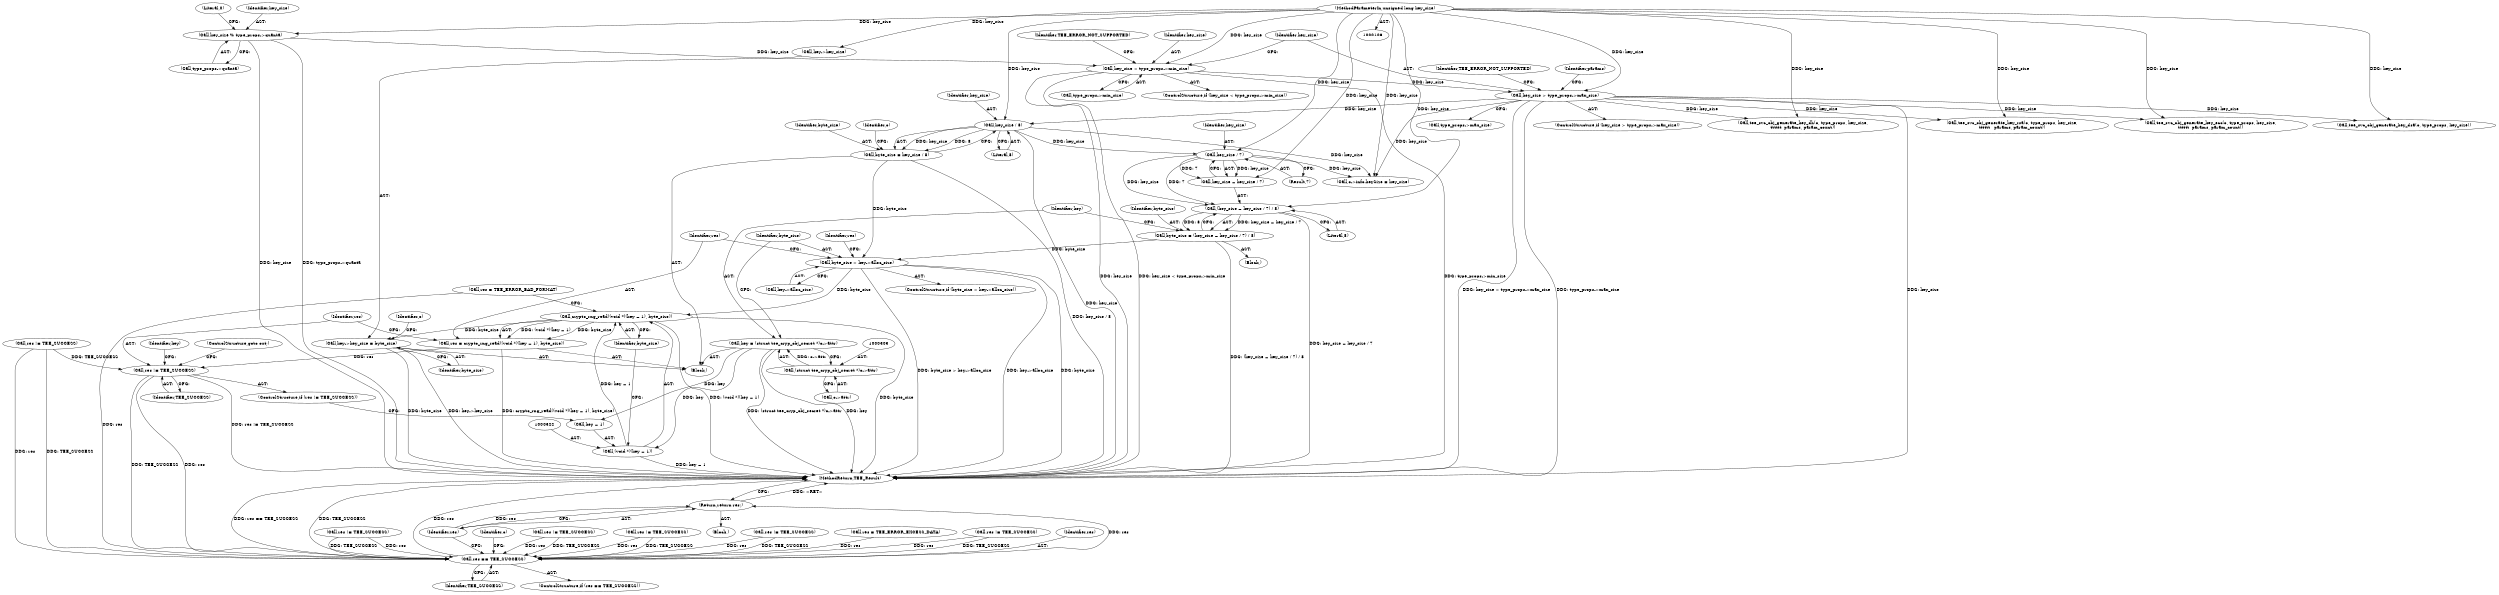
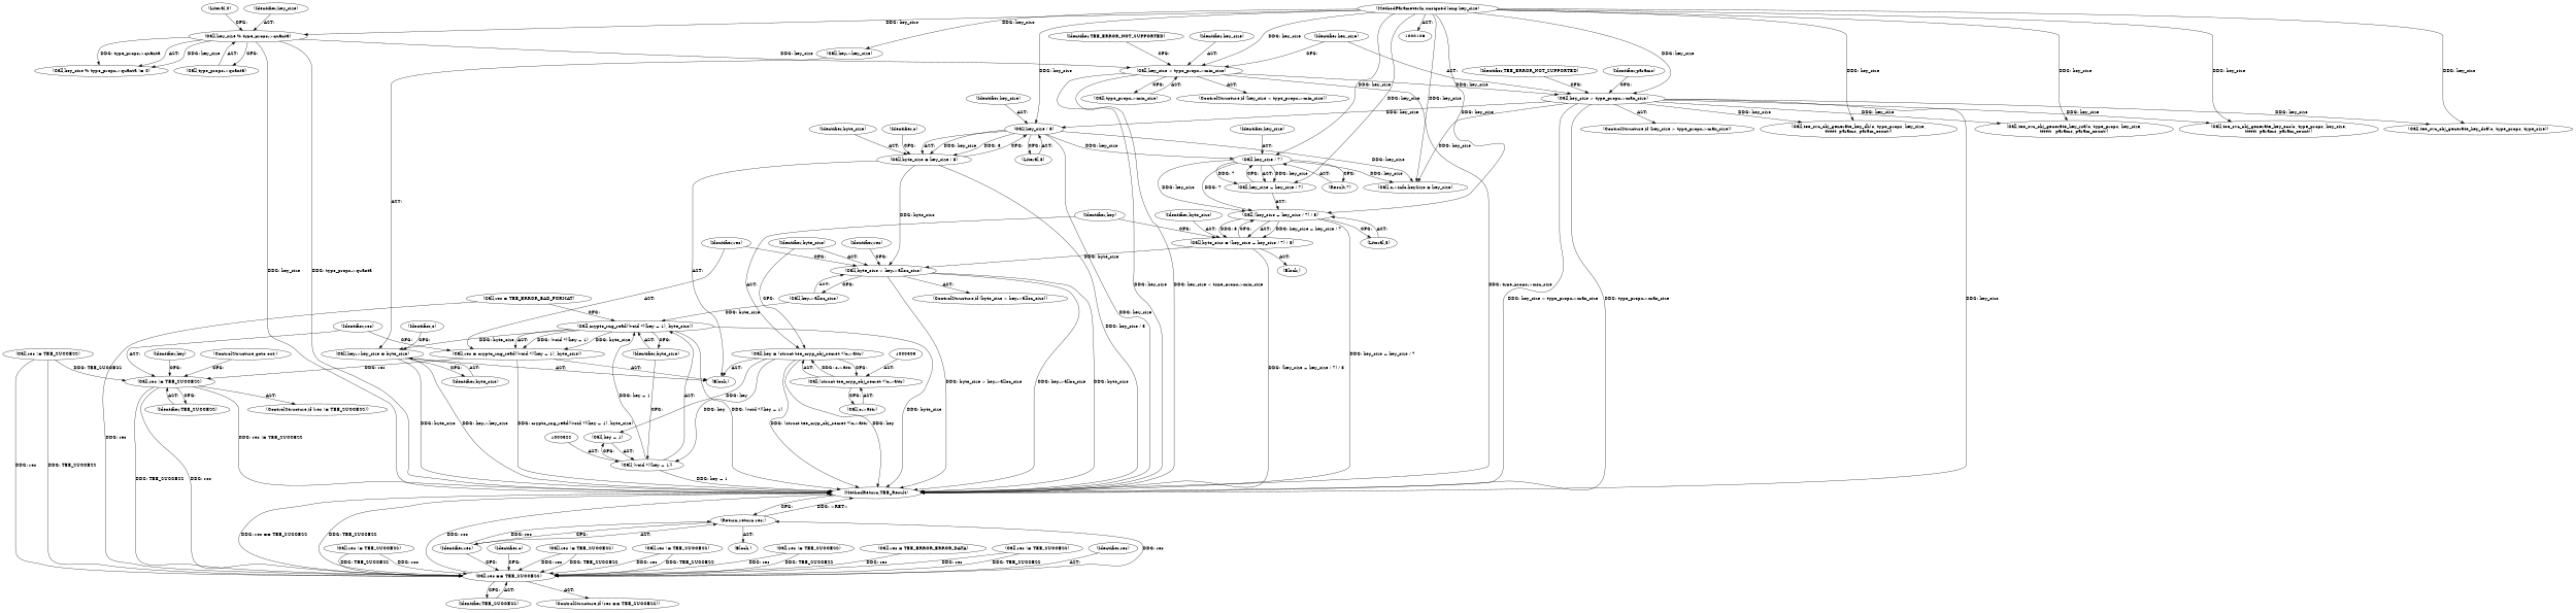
  digraph {
    n1 [label="(Call,crypto_rng_read((void *)(key + 1), byte_size))"]
    n2 [label="(Call,res = crypto_rng_read((void *)(key + 1), byte_size))"]
    n3 [label="(Call,key->key_size = byte_size)"]
    n4 [label="(MethodReturn,TEE_Result)"]
    n5 [label="(Identifier,byte_size)"]
    n6 [label="(Block,)"]
    n7 [label="(Call,res != TEE_SUCCESS)"]
    n8 [label="(Identifier,byte_size)"]
    n9 [label="(Return,return res;)"]
    n10 [label="(Call,(void *)(key + 1))"]
    n11 [label="(Call,key + 1)"]
    n12 [label="(Call,key = (struct tee_cryp_obj_secret *)o->attr)"]
    n13 [label="(Call,(struct tee_cryp_obj_secret *)o->attr)"]
    n14 [label="(Call,o->attr)"]
    n15 [label="(Call,byte_size > key->alloc_size)"]
    n16 [label="(ControlStructure,if (byte_size > key->alloc_size))"]
    n17 [label="(Call,key->alloc_size)"]
    n18 [label="(Call,byte_size = (key_size + key_size / 7) / 8)"]
    n19 [label="(Call,(key_size + key_size / 7) / 8)"]
    n20 [label="(Block,)"]
    n21 [label="(Literal,8)"]
    n22 [label="(Call,key_size / 7)"]
    n23 [label="(Call,key_size + key_size / 7)"]
    n24 [label="(Result,7)"]
    n25 [label="(Call,o->info.keySize = key_size)"]
    n26 [label="(Call,key_size / 8)"]
    n27 [label="(Call,byte_size = key_size / 8)"]
    n28 [label="(Literal,8)"]
    n29 [label="(Call,key_size > type_props->max_size)"]
    n30 [label="(ControlStructure,if (key_size > type_props->max_size))"]
    n31 [label="(Call,tee_svc_obj_generate_key_ecc(o, type_props, key_size,\n\t\t\t\t\t\t  params, param_count))"]
-   n32 [label="(Call,type_props->max_size)"]
-   n33 [label="(Call,tee_svc_obj_generate_key_dsa(o, type_props, key_size))"]
+   n33 [label="(Call,tee_svc_obj_generate_key_dsa(o, type_props, type_size))"]
    n34 [label="(Call,tee_svc_obj_generate_key_dh(o, type_props, key_size,\n\t\t\t\t\t\t  params, param_count))"]
    n35 [label="(Call,tee_svc_obj_generate_key_rsa(o, type_props, key_size,\n\t\t\t\t\t\t   params, param_count))"]
    n36 [label="(Call,key_size < type_props->min_size)"]
    n37 [label="(ControlStructure,if (key_size < type_props->min_size))"]
    n38 [label="(Call,type_props->min_size)"]
    n39 [label="(Call,key_size % type_props->quanta)"]
    n40 [label="(Call,type_props->quanta)"]
+   n41 [label="(Call,key_size % type_props->quanta != 0)"]
    n42 [label="(MethodParameterIn,unsigned long key_size)"]
    1000106
    n44 [label="(Call,key->key_size)"]
    n45 [label="(Call,res == TEE_SUCCESS)"]
    n46 [label="(Identifier,TEE_SUCCESS)"]
    n47 [label="(ControlStructure,if (res != TEE_SUCCESS))"]
    n48 [label="(Identifier,TEE_SUCCESS)"]
    n49 [label="(ControlStructure,if (res == TEE_SUCCESS))"]
    n50 [label="(Identifier,res)"]
    n51 [label="(Block,)"]
    n52 [label="(Identifier,key_size)"]
    n53 [label="(Identifier,byte_size)"]
    n54 [label="(Identifier,res)"]
    n55 [label="(Call,res != TEE_SUCCESS)"]
    n56 [label="(Literal,0)"]
    n57 [label="(Call,res != TEE_SUCCESS)"]
    n58 [label="(Identifier,params)"]
    n59 [label="(Identifier,res)"]
    n60 [label="(Identifier,key)"]
    n61 [label="(Identifier,TEE_ERROR_NOT_SUPPORTED)"]
    n62 [label="(Identifier,res)"]
    n63 [label="(Identifier,o)"]
    n64 [label="(Call,res != TEE_SUCCESS)"]
    n65 [label="(Call,res != TEE_SUCCESS)"]
    n66 [label="(Identifier,key_size)"]
    n67 [label="(ControlStructure,goto out;)"]
    n68 [label="(Identifier,key_size)"]
    n69 [label="(Identifier,byte_size)"]
    n70 [label="(Call,res = TEE_ERROR_BAD_FORMAT)"]
    n71 [label="(Identifier,TEE_ERROR_NOT_SUPPORTED)"]
    n72 [label="(Identifier,key_size)"]
    n73 [label="(Identifier,o)"]
    n74 [label="(Call,res != TEE_SUCCESS)"]
-   n75 [label="(Call,res = TEE_ERROR_EXCESS_DATA)"]
+   n75 [label="(Call,res = TEE_ERROR_ERROR_DATA)"]
    n76 [label="(Identifier,o)"]
    n77 [label="(Call,res != TEE_SUCCESS)"]
    n78 [label="(Identifier,res)"]
    n79 [label="(Identifier,byte_size)"]
    n80 [label="(Identifier,key)"]
    n81 [label="(Identifier,key_size)"]
    1000322
    1000303
    n1 -> n2 [label="AST: "]
    n1 -> n2 [label="DDG: (void *)(key + 1)"]
    n1 -> n2 [label="DDG: byte_size"]
    n1 -> n3 [label="DDG: byte_size"]
    n1 -> n4 [label="DDG: byte_size"]
    n1 -> n4 [label="DDG: (void *)(key + 1)"]
    n1 -> n5 [label="CFG: "]
    n2 -> n4 [label="DDG: crypto_rng_read((void *)(key + 1), byte_size)"]
    n2 -> n6 [label="AST: "]
    n2 -> n7 [label="DDG: res"]
    n3 -> n4 [label="DDG: key->key_size"]
    n3 -> n4 [label="DDG: byte_size"]
    n3 -> n6 [label="AST: "]
    n3 -> n8 [label="CFG: "]
    n4 -> n9 [label="CFG: "]
    n5 -> n1 [label="AST: "]
    n5 -> n10 [label="CFG: "]
    n7 -> n4 [label="DDG: res != TEE_SUCCESS"]
    n7 -> n45 [label="DDG: res"]
    n7 -> n45 [label="DDG: TEE_SUCCESS"]
    n7 -> n46 [label="CFG: "]
    n7 -> n47 [label="AST: "]
    n8 -> n3 [label="AST: "]
    n9 -> n4 [label="DDG: <RET>"]
    n9 -> n50 [label="CFG: "]
    n9 -> n51 [label="AST: "]
    n10 -> n1 [label="AST: "]
    n10 -> n1 [label="DDG: key + 1"]
    n10 -> n4 [label="DDG: key + 1"]
-   n47 -> n11 [label="CFG: "]
+   n10 -> n11 [label="CFG: "]
    n11 -> n10 [label="AST: "]
    n12 -> n4 [label="DDG: key"]
    n12 -> n4 [label="DDG: (struct tee_cryp_obj_secret *)o->attr"]
    n12 -> n6 [label="AST: "]
    n12 -> n10 [label="DDG: key"]
    n12 -> n11 [label="DDG: key"]
    n12 -> n13 [label="CFG: "]
    n13 -> n12 [label="AST: "]
    n13 -> n12 [label="DDG: o->attr"]
    n13 -> n14 [label="CFG: "]
    n14 -> n13 [label="AST: "]
-   n15 -> n1 [label="DDG: byte_size"]
+   n17 -> n1 [label="DDG: byte_size"]
    n15 -> n4 [label="DDG: key->alloc_size"]
    n15 -> n4 [label="DDG: byte_size"]
    n15 -> n4 [label="DDG: byte_size > key->alloc_size"]
    n15 -> n16 [label="AST: "]
    n15 -> n17 [label="CFG: "]
    n17 -> n15 [label="AST: "]
    n18 -> n4 [label="DDG: (key_size + key_size / 7) / 8"]
    n18 -> n15 [label="DDG: byte_size"]
    n18 -> n19 [label="CFG: "]
    n18 -> n20 [label="AST: "]
    n19 -> n4 [label="DDG: key_size + key_size / 7"]
    n19 -> n18 [label="AST: "]
    n19 -> n18 [label="DDG: key_size + key_size / 7"]
    n19 -> n18 [label="DDG: 8"]
    n19 -> n21 [label="CFG: "]
    n21 -> n19 [label="AST: "]
    n22 -> n19 [label="DDG: key_size"]
    n22 -> n19 [label="DDG: 7"]
    n22 -> n23 [label="AST: "]
    n22 -> n23 [label="DDG: key_size"]
    n22 -> n23 [label="DDG: 7"]
    n22 -> n24 [label="CFG: "]
    n22 -> n25 [label="DDG: key_size"]
    n23 -> n19 [label="AST: "]
    n23 -> n22 [label="CFG: "]
    n24 -> n22 [label="AST: "]
    n26 -> n4 [label="DDG: key_size"]
    n26 -> n22 [label="DDG: key_size"]
    n26 -> n25 [label="DDG: key_size"]
    n26 -> n27 [label="AST: "]
    n26 -> n27 [label="DDG: key_size"]
    n26 -> n27 [label="DDG: 8"]
    n26 -> n28 [label="CFG: "]
    n27 -> n4 [label="DDG: key_size / 8"]
    n27 -> n6 [label="AST: "]
    n27 -> n15 [label="DDG: byte_size"]
    n27 -> n26 [label="CFG: "]
    n28 -> n26 [label="AST: "]
    n29 -> n4 [label="DDG: key_size > type_props->max_size"]
    n29 -> n4 [label="DDG: type_props->max_size"]
    n29 -> n4 [label="DDG: key_size"]
    n29 -> n25 [label="DDG: key_size"]
    n29 -> n26 [label="DDG: key_size"]
    n29 -> n30 [label="AST: "]
    n29 -> n31 [label="DDG: key_size"]
-   n29 -> n32 [label="CFG: "]
    n29 -> n33 [label="DDG: key_size"]
    n29 -> n34 [label="DDG: key_size"]
    n29 -> n35 [label="DDG: key_size"]
    n36 -> n4 [label="DDG: type_props->min_size"]
    n36 -> n4 [label="DDG: key_size"]
    n36 -> n4 [label="DDG: key_size < type_props->min_size"]
    n36 -> n29 [label="DDG: key_size"]
    n36 -> n37 [label="AST: "]
    n36 -> n38 [label="CFG: "]
    n38 -> n36 [label="AST: "]
    n39 -> n4 [label="DDG: key_size"]
    n39 -> n4 [label="DDG: type_props->quanta"]
    n39 -> n36 [label="DDG: key_size"]
    n39 -> n40 [label="CFG: "]
+   n39 -> n41 [label="AST: "]
+   n39 -> n41 [label="DDG: key_size"]
+   n39 -> n41 [label="DDG: type_props->quanta"]
    n40 -> n39 [label="AST: "]
    n42 -> n19 [label="DDG: key_size"]
    n42 -> n22 [label="DDG: key_size"]
    n42 -> n23 [label="DDG: key_size"]
    n42 -> n25 [label="DDG: key_size"]
    n42 -> n26 [label="DDG: key_size"]
    n42 -> n29 [label="DDG: key_size"]
    n42 -> n31 [label="DDG: key_size"]
    n42 -> n33 [label="DDG: key_size"]
    n42 -> n34 [label="DDG: key_size"]
    n42 -> n35 [label="DDG: key_size"]
    n42 -> n36 [label="DDG: key_size"]
    n42 -> n39 [label="DDG: key_size"]
    n42 -> 1000106 [label="AST: "]
    n42 -> n44 [label="DDG: key_size"]
    n44 -> n3 [label="AST: "]
    n45 -> n4 [label="DDG: res == TEE_SUCCESS"]
    n45 -> n4 [label="DDG: TEE_SUCCESS"]
    n45 -> n4 [label="DDG: res"]
    n45 -> n9 [label="DDG: res"]
    n45 -> n48 [label="CFG: "]
    n45 -> n49 [label="AST: "]
    n46 -> n7 [label="AST: "]
    n48 -> n45 [label="AST: "]
    n50 -> n9 [label="AST: "]
    n50 -> n9 [label="DDG: res"]
    n50 -> n45 [label="CFG: "]
    n52 -> n36 [label="AST: "]
    n53 -> n12 [label="CFG: "]
    n53 -> n15 [label="AST: "]
    n54 -> n15 [label="CFG: "]
    n55 -> n45 [label="DDG: res"]
    n55 -> n45 [label="DDG: TEE_SUCCESS"]
    n56 -> n39 [label="CFG: "]
    n57 -> n7 [label="DDG: TEE_SUCCESS"]
    n57 -> n45 [label="DDG: res"]
    n57 -> n45 [label="DDG: TEE_SUCCESS"]
    n58 -> n29 [label="CFG: "]
    n59 -> n2 [label="AST: "]
    n59 -> n15 [label="CFG: "]
    n60 -> n12 [label="AST: "]
    n60 -> n18 [label="CFG: "]
    n61 -> n29 [label="CFG: "]
    n62 -> n2 [label="CFG: "]
    n62 -> n7 [label="AST: "]
    n63 -> n45 [label="CFG: "]
    n64 -> n45 [label="DDG: res"]
    n64 -> n45 [label="DDG: TEE_SUCCESS"]
    n65 -> n45 [label="DDG: res"]
    n65 -> n45 [label="DDG: TEE_SUCCESS"]
    n66 -> n22 [label="AST: "]
    n67 -> n7 [label="CFG: "]
    n68 -> n39 [label="AST: "]
    n69 -> n27 [label="AST: "]
    n70 -> n1 [label="CFG: "]
    n70 -> n45 [label="DDG: res"]
    n71 -> n36 [label="CFG: "]
    n72 -> n26 [label="AST: "]
    n73 -> n27 [label="CFG: "]
    n74 -> n45 [label="DDG: res"]
    n74 -> n45 [label="DDG: TEE_SUCCESS"]
    n75 -> n45 [label="DDG: res"]
    n76 -> n3 [label="CFG: "]
    n77 -> n45 [label="DDG: res"]
    n77 -> n45 [label="DDG: TEE_SUCCESS"]
    n78 -> n45 [label="AST: "]
    n79 -> n18 [label="AST: "]
    n80 -> n7 [label="CFG: "]
    n81 -> n29 [label="AST: "]
    n81 -> n36 [label="CFG: "]
    1000322 -> n10 [label="AST: "]
    1000303 -> n13 [label="AST: "]
  }
